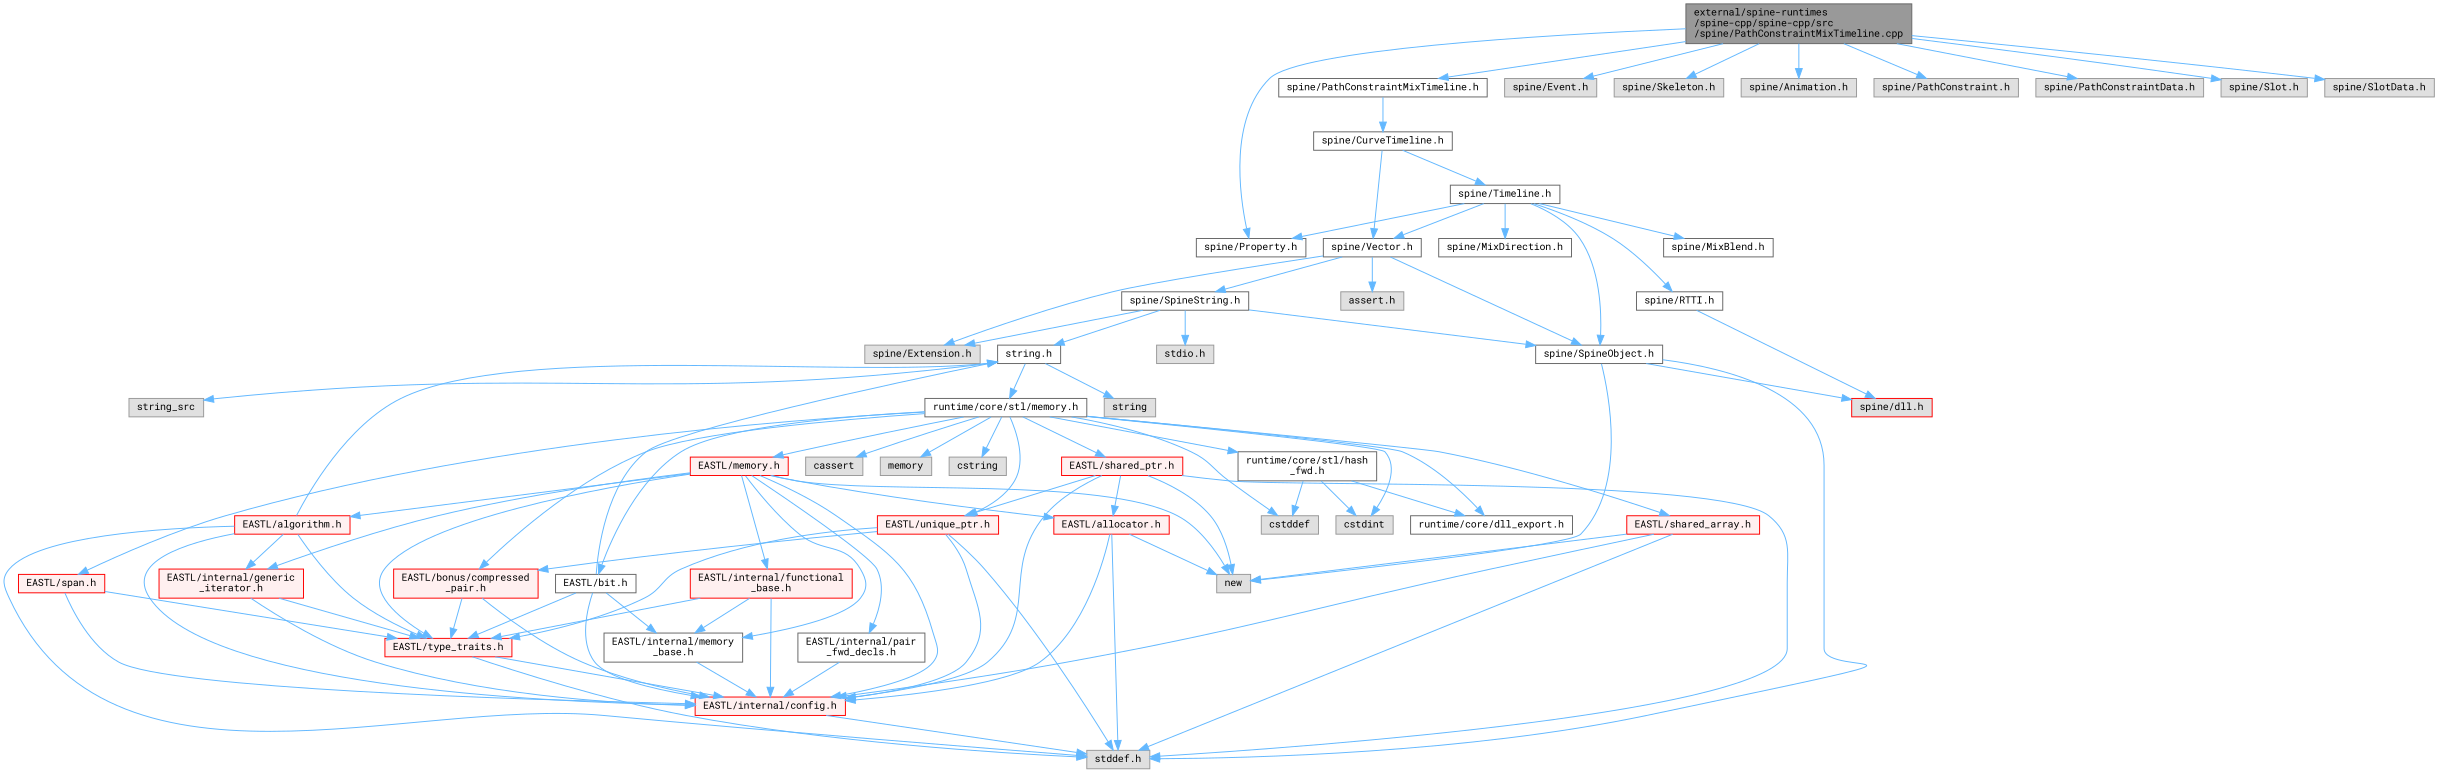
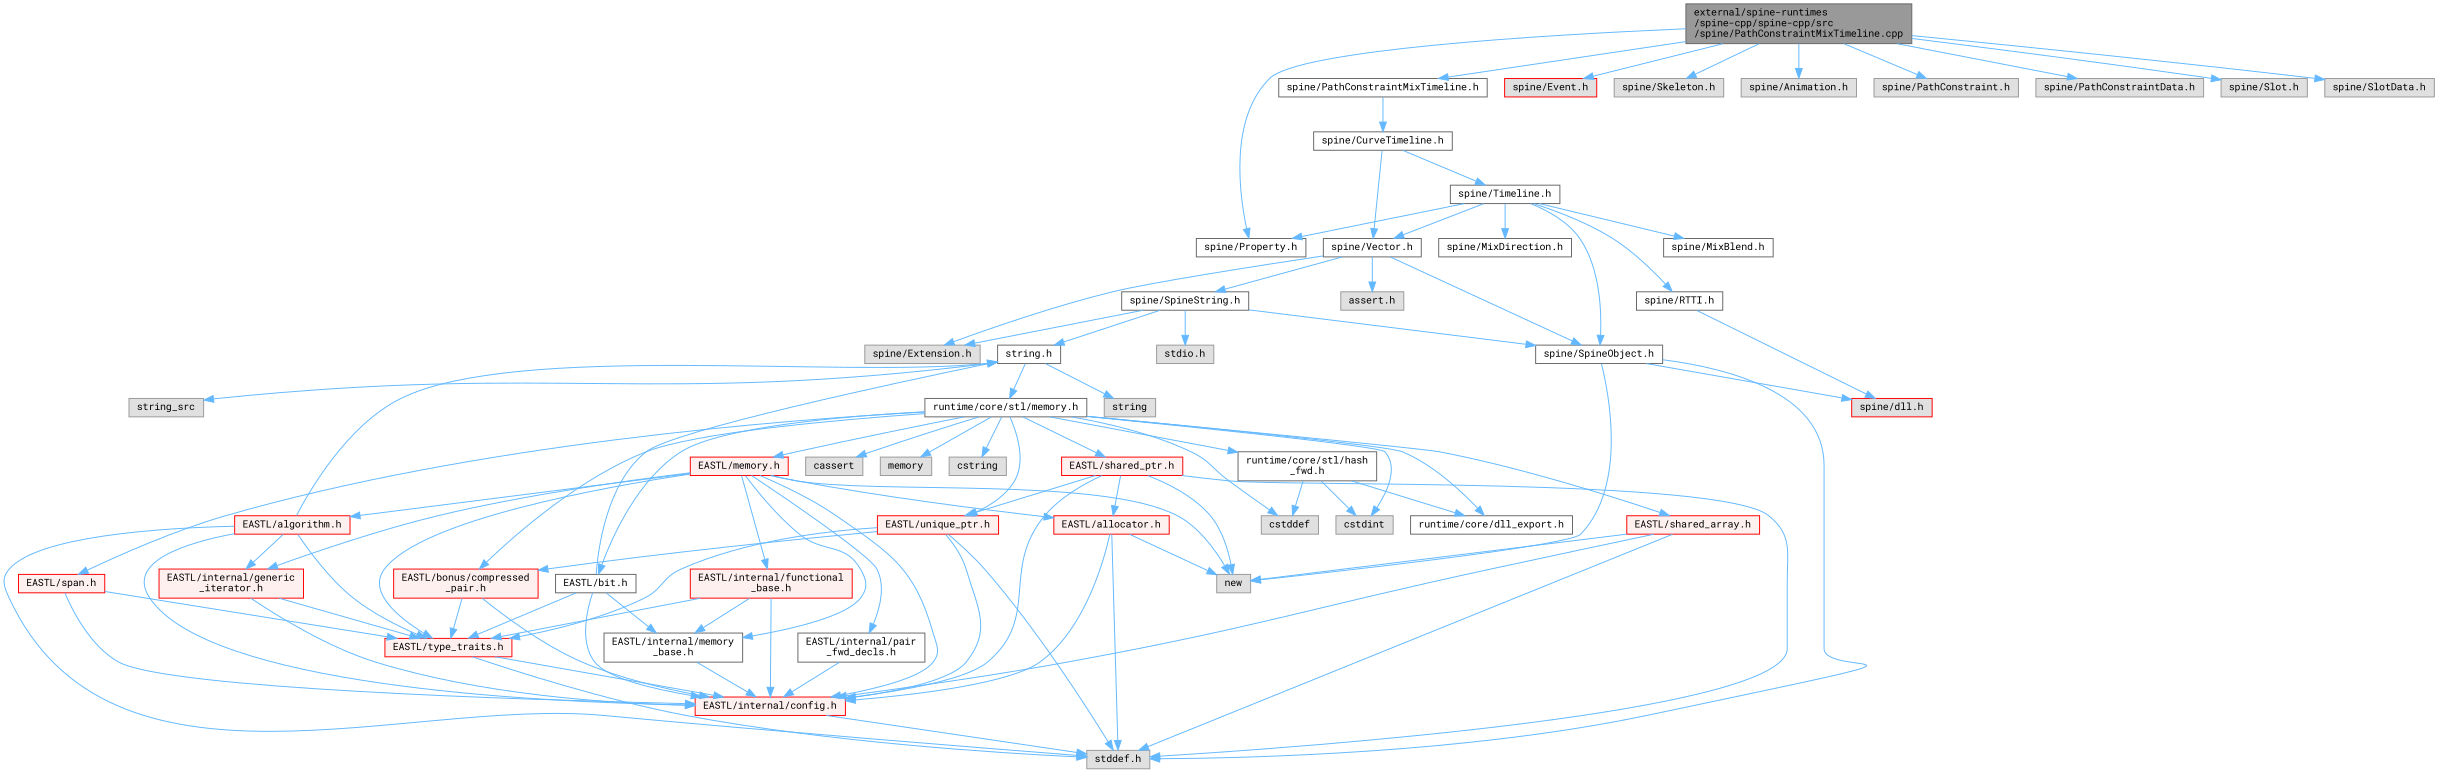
  digraph {
    fontname="Roboto Mono"
    node [color=grey60 fillcolor="#E0E0E0" fontname="Roboto Mono" fontsize=10 shape=box style=filled]
    edge [color=steelblue1 fontname="Roboto Mono" fontsize=10 labelfontname=Helvetica labelfontsize=10 style=solid]
    n1 [color=gray40 fillcolor=grey60 fontcolor=black height=0.2 label="external/spine-runtimes\l/spine-cpp/spine-cpp/src\l/spine/PathConstraintMixTimeline.cpp" width=0.4]
    n2 [color=grey40 fillcolor=white height=0.2 label="spine/PathConstraintMixTimeline.h" width=0.4]
    n3 [color=grey40 fillcolor=white height=0.2 label="spine/Property.h" width=0.4]
-   n4 [height=0.2 label="spine/Event.h" width=0.4]
+   n4 [color=red height=0.2 label="spine/Event.h" width=0.4]
    n5 [height=0.2 label="spine/Skeleton.h" width=0.4]
    n6 [height=0.2 label="spine/Animation.h" width=0.4]
    n7 [height=0.2 label="spine/PathConstraint.h" width=0.4]
    n8 [height=0.2 label="spine/PathConstraintData.h" width=0.4]
    n9 [height=0.2 label="spine/Slot.h" width=0.4]
    n10 [height=0.2 label="spine/SlotData.h" width=0.4]
    n11 [color=grey40 fillcolor=white height=0.2 label="spine/CurveTimeline.h" width=0.4]
    n12 [color=grey40 fillcolor=white height=0.2 label="spine/Timeline.h" width=0.4]
    n13 [color=grey40 fillcolor=white height=0.2 label="spine/Vector.h" width=0.4]
    n14 [color=grey40 fillcolor=white height=0.2 label="spine/RTTI.h" width=0.4]
    n15 [color=grey40 fillcolor=white height=0.2 label="spine/SpineObject.h" width=0.4]
    n16 [color=grey40 fillcolor=white height=0.2 label="spine/MixBlend.h" width=0.4]
    n17 [color=grey40 fillcolor=white height=0.2 label="spine/MixDirection.h" width=0.4]
    n18 [height=0.2 label="spine/Extension.h" width=0.4]
    n19 [color=grey40 fillcolor=white height=0.2 label="spine/SpineString.h" width=0.4]
    n20 [height=0.2 label="assert.h" width=0.4]
    n21 [color=red height=0.2 label="spine/dll.h" width=0.4]
    n22 [height=0.2 label=new width=0.4]
    n23 [height=0.2 label="stddef.h" width=0.4]
    n24 [color=grey40 fillcolor=white height=0.2 label="string.h" width=0.4]
    n25 [height=0.2 label="stdio.h" width=0.4]
    n26 [height=0.2 label=string width=0.4]
    n27 [height=0.2 label=string_src width=0.4]
    n28 [color=grey40 fillcolor=white height=0.2 label="runtime/core/stl/memory.h" width=0.4]
    n29 [height=0.2 label=cstddef width=0.4]
    n30 [height=0.2 label=cstdint width=0.4]
    n31 [height=0.2 label=cassert width=0.4]
    n32 [height=0.2 label=memory width=0.4]
    n33 [height=0.2 label=cstring width=0.4]
    n34 [color=grey40 fillcolor=white height=0.2 label="EASTL/bit.h" width=0.4]
    n35 [color=red fillcolor="#FFF0F0" height=0.2 label="EASTL/memory.h" width=0.4]
    n36 [color=red fillcolor="#FFF0F0" height=0.2 label="EASTL/shared_array.h" width=0.4]
    n37 [color=red fillcolor="#FFF0F0" height=0.2 label="EASTL/unique_ptr.h" width=0.4]
    n38 [color=red fillcolor="#FFF0F0" height=0.2 label="EASTL/bonus/compressed\l_pair.h" width=0.4]
    n39 [color=red fillcolor="#FFF0F0" height=0.2 label="EASTL/shared_ptr.h" width=0.4]
    n40 [color=red fillcolor="#FFF0F0" height=0.2 label="EASTL/span.h" width=0.4]
    n41 [color=grey40 fillcolor=white height=0.2 label="runtime/core/dll_export.h" width=0.4]
    n42 [color=grey40 fillcolor=white height=0.2 label="runtime/core/stl/hash\l_fwd.h" width=0.4]
    n43 [color=red fillcolor="#FFF0F0" height=0.2 label="EASTL/internal/config.h" width=0.4]
    n44 [color=grey40 fillcolor=white height=0.2 label="EASTL/internal/memory\l_base.h" width=0.4]
    n45 [color=red fillcolor="#FFF0F0" height=0.2 label="EASTL/type_traits.h" width=0.4]
    n46 [color=red fillcolor="#FFF0F0" height=0.2 label="EASTL/internal/generic\l_iterator.h" width=0.4]
    n47 [color=grey40 fillcolor=white height=0.2 label="EASTL/internal/pair\l_fwd_decls.h" width=0.4]
    n48 [color=red fillcolor="#FFF0F0" height=0.2 label="EASTL/internal/functional\l_base.h" width=0.4]
    n49 [color=red fillcolor="#FFF0F0" height=0.2 label="EASTL/algorithm.h" width=0.4]
    n50 [color=red fillcolor="#FFF0F0" height=0.2 label="EASTL/allocator.h" width=0.4]
    n1 -> n2
    n1 -> n3
    n1 -> n4
    n1 -> n5
    n1 -> n6
    n1 -> n7
    n1 -> n8
    n1 -> n9
    n1 -> n10
    n2 -> n11
    n11 -> n12
    n11 -> n13
    n12 -> n3
    n12 -> n13
    n12 -> n14
    n12 -> n15
    n12 -> n16
    n12 -> n17
    n13 -> n15
    n13 -> n18
    n13 -> n19
    n13 -> n20
    n14 -> n21
    n15 -> n21
    n15 -> n22
    n15 -> n23
    n19 -> n15
    n19 -> n18
    n19 -> n24
    n19 -> n25
    n24 -> n26
    n24 -> n27
    n24 -> n28
    n28 -> n29
    n28 -> n30
    n28 -> n31
    n28 -> n32
    n28 -> n33
    n28 -> n34
    n28 -> n35
    n28 -> n36
    n28 -> n37
    n28 -> n38
    n28 -> n39
    n28 -> n40
    n28 -> n41
    n28 -> n42
    n34 -> n24
    n34 -> n43
    n34 -> n44
    n34 -> n45
    n35 -> n22
    n35 -> n43
    n35 -> n44
    n35 -> n45
    n35 -> n46
    n35 -> n47
    n35 -> n48
    n35 -> n49
    n35 -> n50
    n36 -> n22
    n36 -> n23
    n36 -> n43
    n37 -> n23
    n37 -> n38
    n37 -> n43
    n37 -> n45
    n38 -> n43
    n38 -> n45
    n39 -> n22
    n39 -> n23
    n39 -> n37
    n39 -> n43
    n39 -> n50
    n40 -> n43
    n40 -> n45
    n42 -> n29
    n42 -> n30
    n42 -> n41
    n43 -> n23
    n44 -> n43
    n45 -> n23
    n45 -> n43
    n46 -> n43
    n46 -> n45
    n47 -> n43
    n48 -> n43
    n48 -> n44
    n48 -> n45
    n49 -> n23
    n49 -> n24
    n49 -> n43
    n49 -> n45
    n49 -> n46
    n50 -> n22
    n50 -> n23
    n50 -> n43
  }
